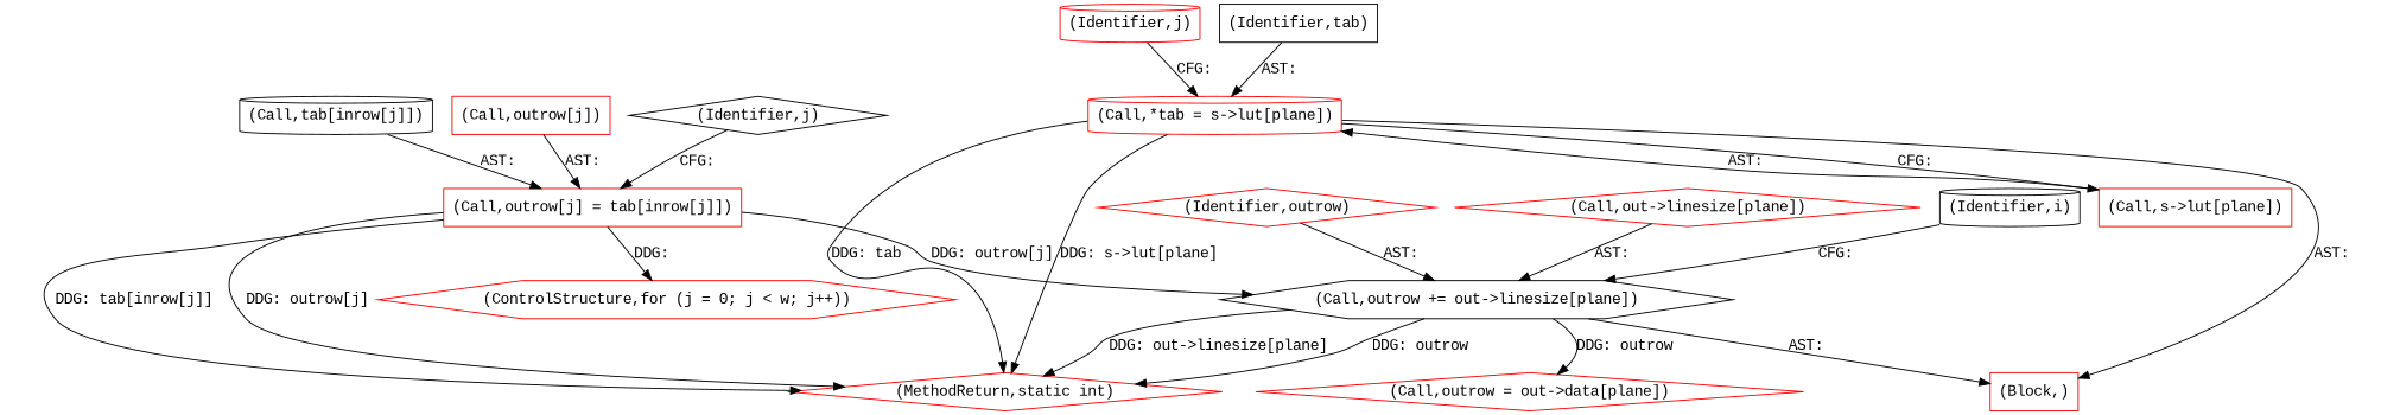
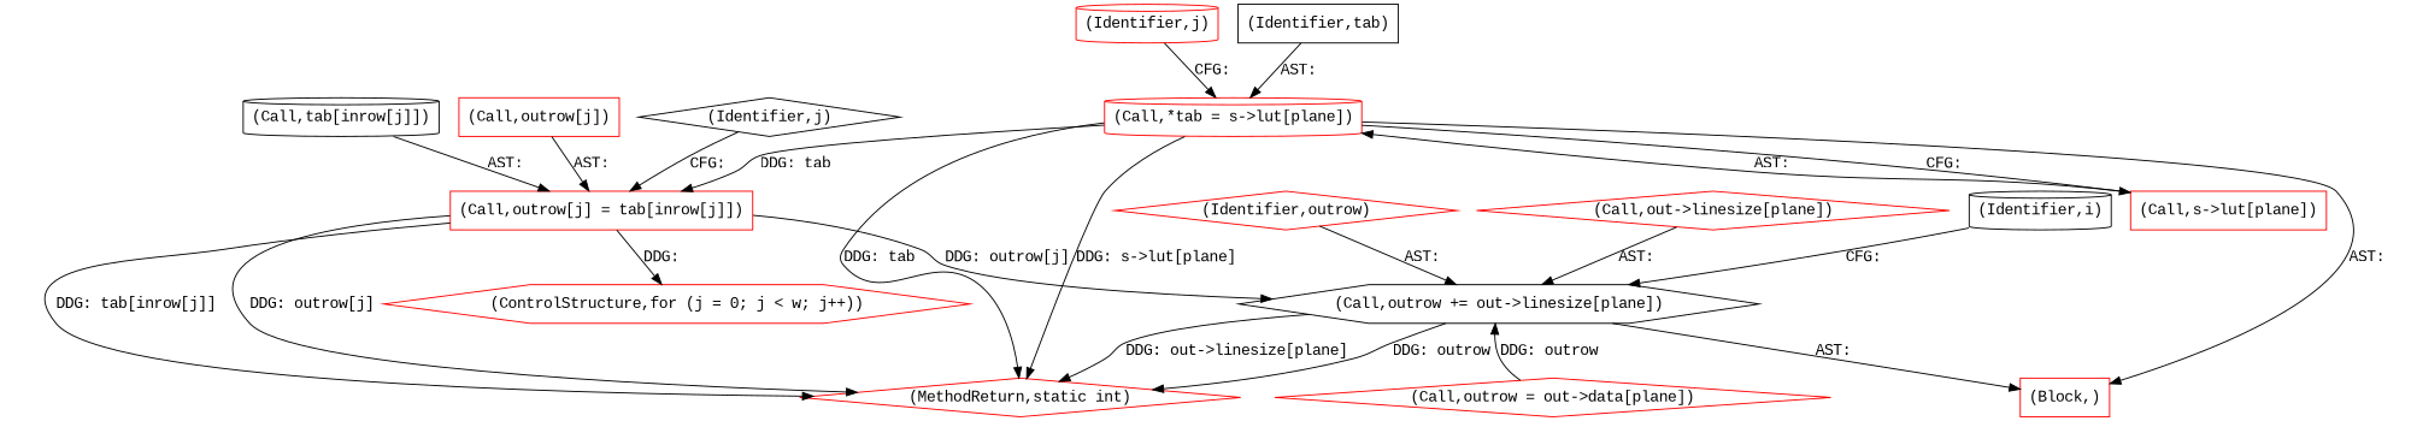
  digraph {
    fontname="Liberation Mono"
    node [color=red fontname="Liberation Mono" shape=box]
    edge [fontname="Liberation Mono"]
    n1 [label="(Call,outrow[j] = tab[inrow[j]])"]
    n2 [color=black label="(Call,outrow += out->linesize[plane])" shape=hexagon]
    n3 [label="(MethodReturn,static int)" shape=diamond]
    n4 [label="(ControlStructure,for (j = 0; j < w; j++))" shape=hexagon]
    n5 [label="(Block,)"]
    n6 [color=black label="(Call,tab[inrow[j]])" shape=cylinder]
    n7 [label="(Call,*tab = s->lut[plane])" shape=cylinder]
    n8 [label="(Call,s->lut[plane])"]
    n9 [label="(Call,out->linesize[plane])" shape=diamond]
    n10 [label="(Identifier,j)" shape=cylinder]
    n11 [color=black label="(Identifier,tab)"]
    n12 [color=black label="(Identifier,i)" shape=cylinder]
    n13 [label="(Call,outrow[j])"]
    n14 [label="(Identifier,outrow)" shape=diamond]
    n15 [label="(Call,outrow = out->data[plane])" shape=diamond]
    n16 [color=black label="(Identifier,j)" shape=diamond]
    n1 -> n2 [label="DDG: outrow[j]"]
    n1 -> n3 [label="DDG: tab[inrow[j]]"]
    n1 -> n3 [label="DDG: outrow[j]"]
    n1 -> n4 [label="DDG: "]
    n2 -> n3 [label="DDG: outrow"]
    n2 -> n3 [label="DDG: out->linesize[plane]"]
    n2 -> n5 [label="AST: "]
    n6 -> n1 [label="AST: "]
+   n7 -> n1 [label="DDG: tab"]
    n7 -> n3 [label="DDG: tab"]
    n7 -> n3 [label="DDG: s->lut[plane]"]
    n7 -> n5 [label="AST: "]
    n7 -> n8 [label="CFG: "]
    n8 -> n7 [label="AST: "]
    n9 -> n2 [label="AST: "]
    n10 -> n7 [label="CFG: "]
    n11 -> n7 [label="AST: "]
    n12 -> n2 [label="CFG: "]
    n13 -> n1 [label="AST: "]
    n14 -> n2 [label="AST: "]
-   n2 -> n15 [label="DDG: outrow"]
+   n15 -> n2 [label="DDG: outrow"]
    n16 -> n1 [label="CFG: "]
  }
